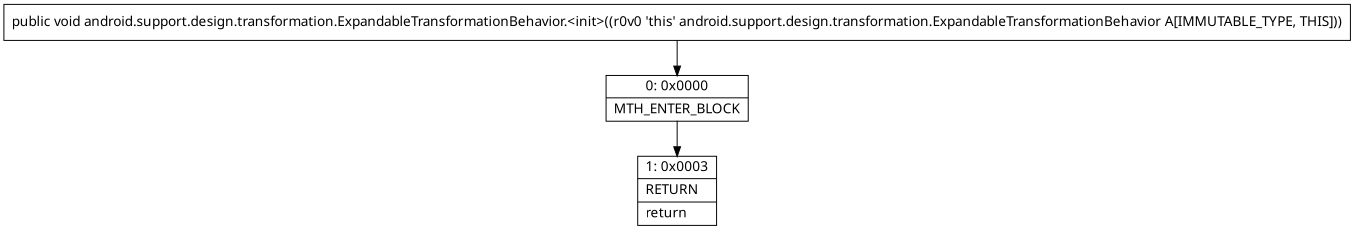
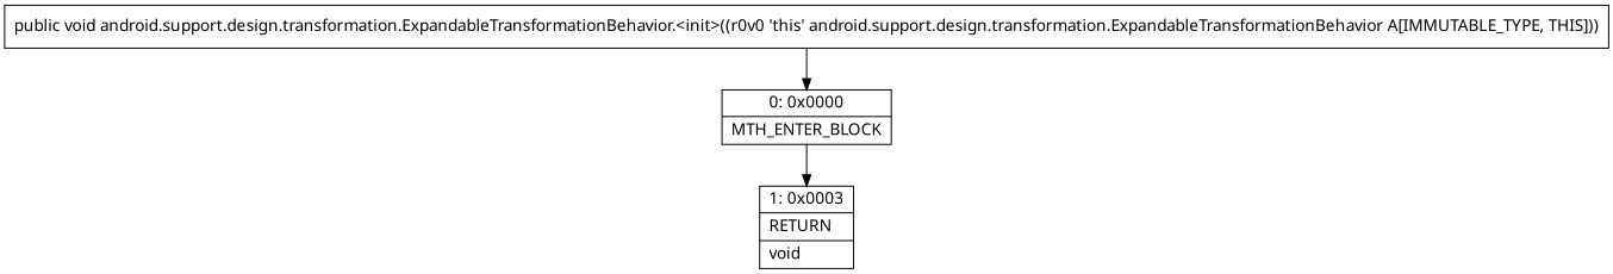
  digraph {
    fontname="Noto Sans"
    node [shape=record fontname="Noto Sans"]
    edge [fontname="Noto Sans"]
    n1 [label="{0\:\ 0x0000|MTH_ENTER_BLOCK\l}"]
-   n2 [label="{1\:\ 0x0003|RETURN\l|return\l}"]
+   n2 [label="{1\:\ 0x0003|RETURN\l|void\l}"]
    n3 [label="{public void android.support.design.transformation.ExpandableTransformationBehavior.\<init\>((r0v0 'this' android.support.design.transformation.ExpandableTransformationBehavior A[IMMUTABLE_TYPE, THIS])) }"]
    n1 -> n2
    n3 -> n1
  }
